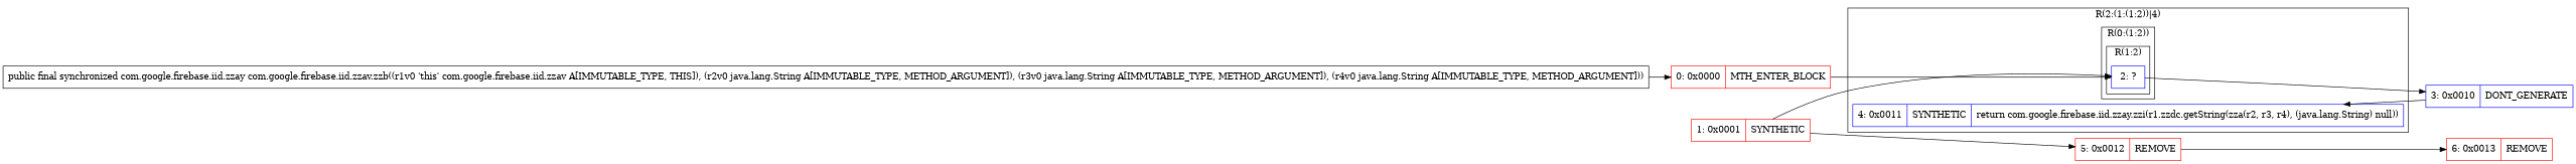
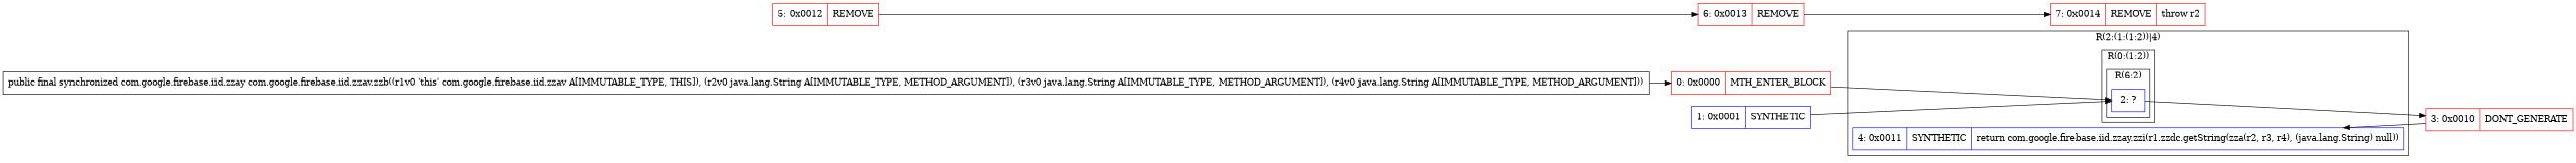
  digraph {
    rankdir=LR
    node [color=red shape=record]
    n1 [color=blue label="{2\:\ ?}"]
    n2 [color=blue label="{4\:\ 0x0011|SYNTHETIC\l|return com.google.firebase.iid.zzay.zzi(r1.zzdc.getString(zza(r2, r3, r4), (java.lang.String) null))\l}"]
-   n3 [color=blue label="{3\:\ 0x0010|DONT_GENERATE\l}"]
+   n3 [label="{3\:\ 0x0010|DONT_GENERATE\l}"]
    n4 [label="{0\:\ 0x0000|MTH_ENTER_BLOCK\l}"]
-   n5 [label="{1\:\ 0x0001|SYNTHETIC\l}"]
+   n5 [color=blue label="{1\:\ 0x0001|SYNTHETIC\l}"]
    n6 [label="{5\:\ 0x0012|REMOVE\l}"]
    n7 [label="{6\:\ 0x0013|REMOVE\l}"]
+   n8 [label="{7\:\ 0x0014|REMOVE\l|throw r2\l}"]
    n9 [label="{public final synchronized com.google.firebase.iid.zzay com.google.firebase.iid.zzav.zzb((r1v0 'this' com.google.firebase.iid.zzav A[IMMUTABLE_TYPE, THIS]), (r2v0 java.lang.String A[IMMUTABLE_TYPE, METHOD_ARGUMENT]), (r3v0 java.lang.String A[IMMUTABLE_TYPE, METHOD_ARGUMENT]), (r4v0 java.lang.String A[IMMUTABLE_TYPE, METHOD_ARGUMENT])) }" color=""]
    subgraph cluster_1 {
      label="R(2:(1:(1:2))|4)"
      n2
      subgraph cluster_2 {
        label="R(0:(1:2))"
        subgraph cluster_3 {
-         label="R(1:2)"
+         label="R(6:2)"
          n1
        }
      }
    }
    n1 -> n3
    n3 -> n2
    n4 -> n1
    n5 -> n1
-   n5 -> n6
    n6 -> n7
+   n7 -> n8
    n9 -> n4
  }
